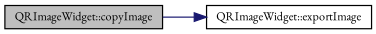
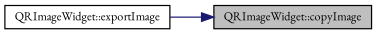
  digraph {
    rankdir=LR
    fontname="EB Garamond"
    node [color=black fontname="EB Garamond" fontsize=10 shape=record style=filled]
    n1 [fillcolor=grey75 fontcolor=black height=0.2 label="QRImageWidget::copyImage" width=0.4]
    n2 [fillcolor=white height=0.2 label="QRImageWidget::exportImage" width=0.4]
-   n1 -> n2 [color=midnightblue fontname="EB Garamond" fontsize=10 labelfontname=Helvetica labelfontsize=10 style=solid]
+   n2 -> n1 [color=midnightblue fontname="EB Garamond" fontsize=10 labelfontname=Helvetica labelfontsize=10 style=solid]
  }
